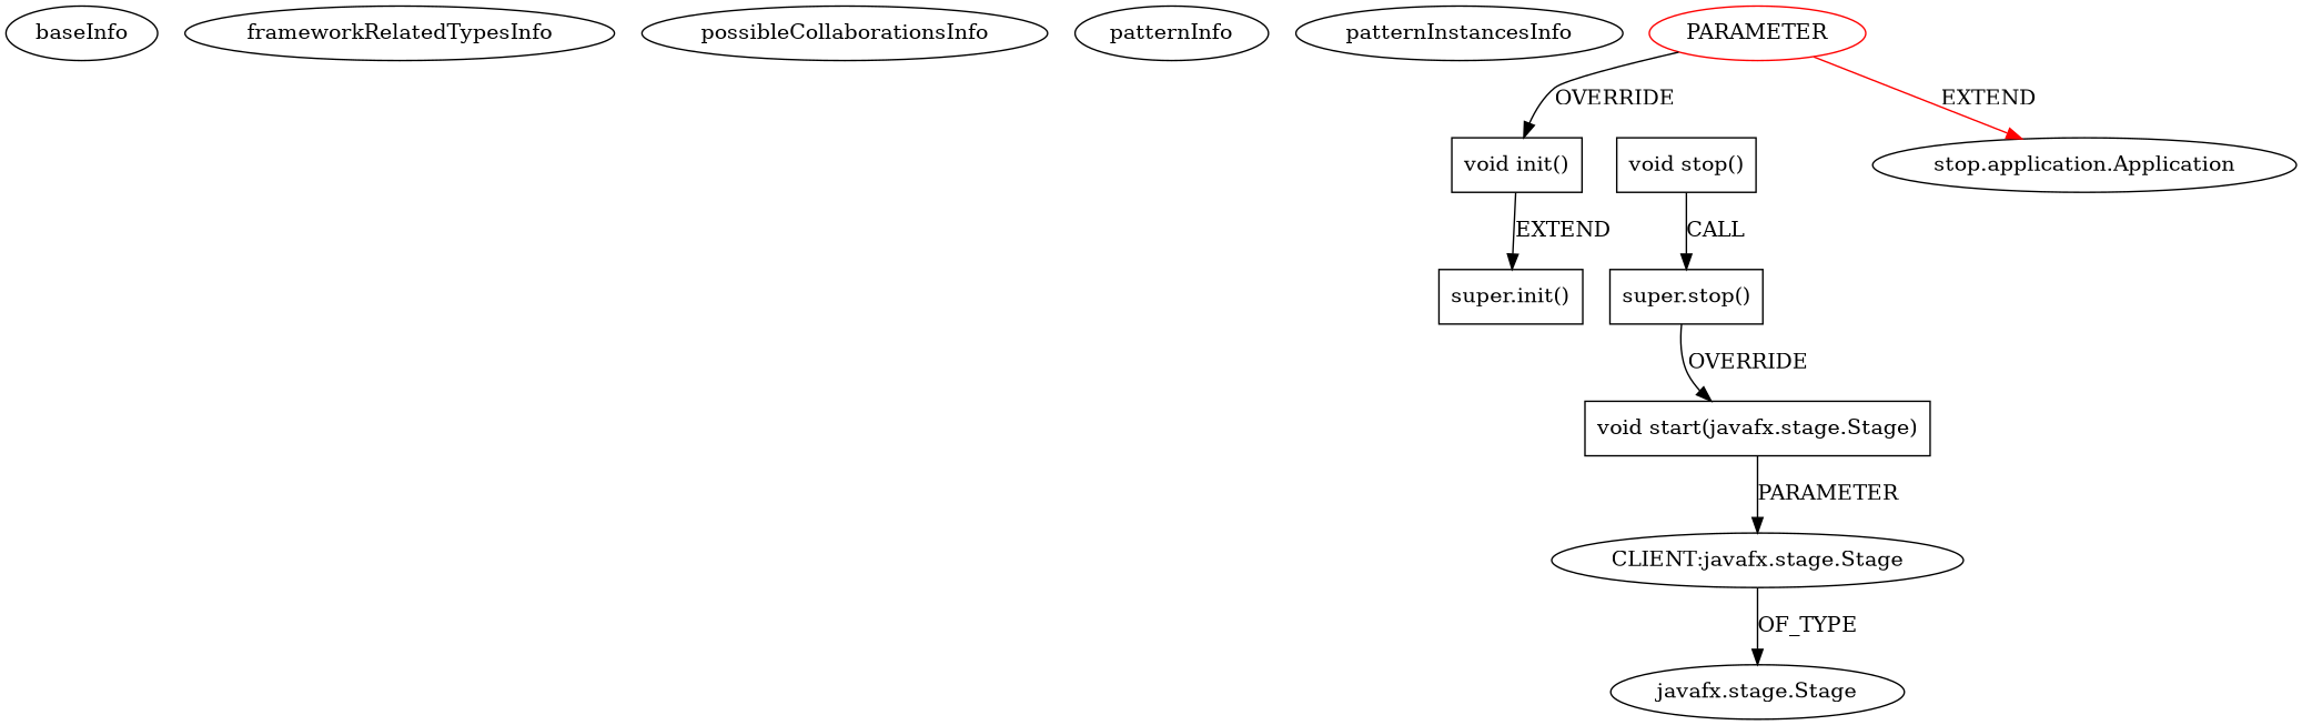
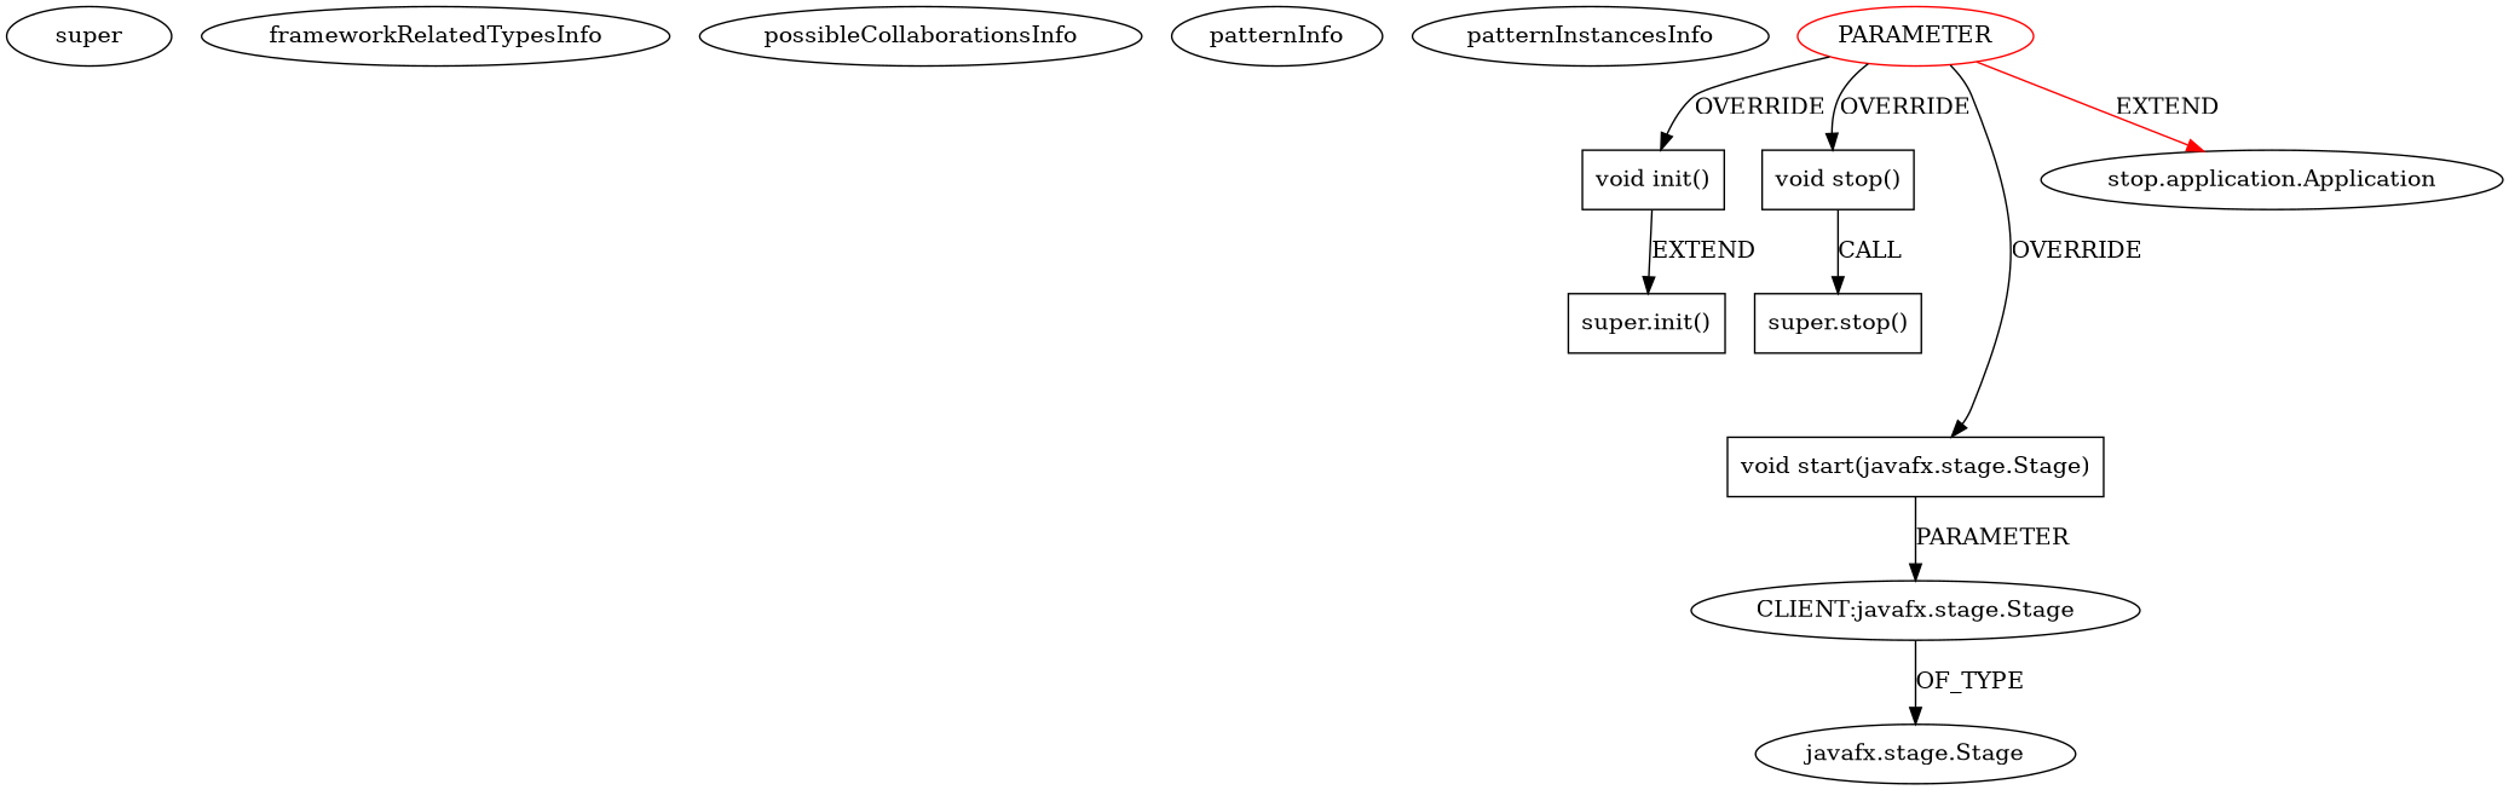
  digraph {
    node [isFrameworkType=false]
-   baseInfo [category=pattern graphId=4449 isAnonymous=false possibleRelation=false isFrameworkType=""]
+   baseInfo [category=pattern graphId=4449 isAnonymous=false possibleRelation=false label=super isFrameworkType=""]
    frameworkRelatedTypesInfo [0="javafx.application.Application" isFrameworkType=""]
    possibleCollaborationsInfo [isFrameworkType=""]
    patternInfo [frequency=2.0 patternRootClient=0 isFrameworkType=""]
    patternInstancesInfo [0="miamidade-spook-detector~/miamidade-spook-detector/spook-detector-master/src/gov/miamidade/mediaviewer/MediaPlayerApp.java~MediaPlayerApp~3624" 1="artsiom93-TODO~/artsiom93-TODO/TODO-master/TODOApp/src/application/Main.java~Main~1885" isFrameworkType=""]
    n6 [label="super.init()" shape=box vertexType=SUPER_CALL]
    n7 [label="void init()" shape=box vertexType=OVERRIDING_METHOD_DECLARATION]
    n8 [color=red label=PARAMETER vertexType=ROOT_CLIENT_CLASS_DECLARATION]
    n9 [label="void stop()" shape=box vertexType=OVERRIDING_METHOD_DECLARATION]
    n10 [label="void start(javafx.stage.Stage)" shape=box vertexType=OVERRIDING_METHOD_DECLARATION]
    n11 [label="stop.application.Application" vertexType=FRAMEWORK_CLASS_TYPE]
    n12 [label="super.stop()" shape=box vertexType=SUPER_CALL]
    n13 [label="CLIENT:javafx.stage.Stage" vertexType=PARAMETER_DECLARATION]
    n14 [label="javafx.stage.Stage" vertexType=FRAMEWORK_CLASS_TYPE]
    n7 -> n6 [label=EXTEND]
    n8 -> n7 [label=OVERRIDE]
-   n12 -> n10 [label=OVERRIDE]
+   n8 -> n9 [label=OVERRIDE]
+   n8 -> n10 [label=OVERRIDE]
    n8 -> n11 [color=red label=EXTEND]
    n9 -> n12 [label=CALL]
    n10 -> n13 [label=PARAMETER]
    n13 -> n14 [label=OF_TYPE]
  }
